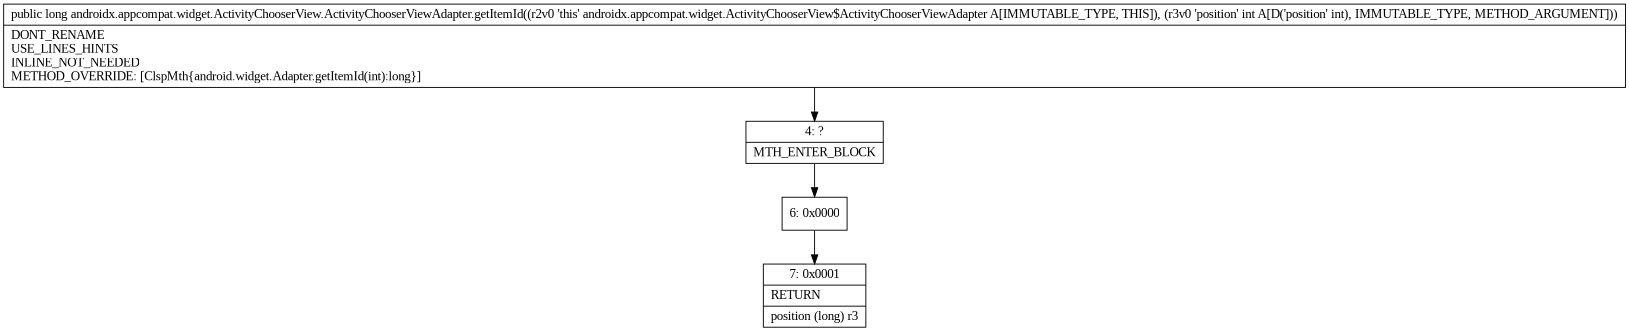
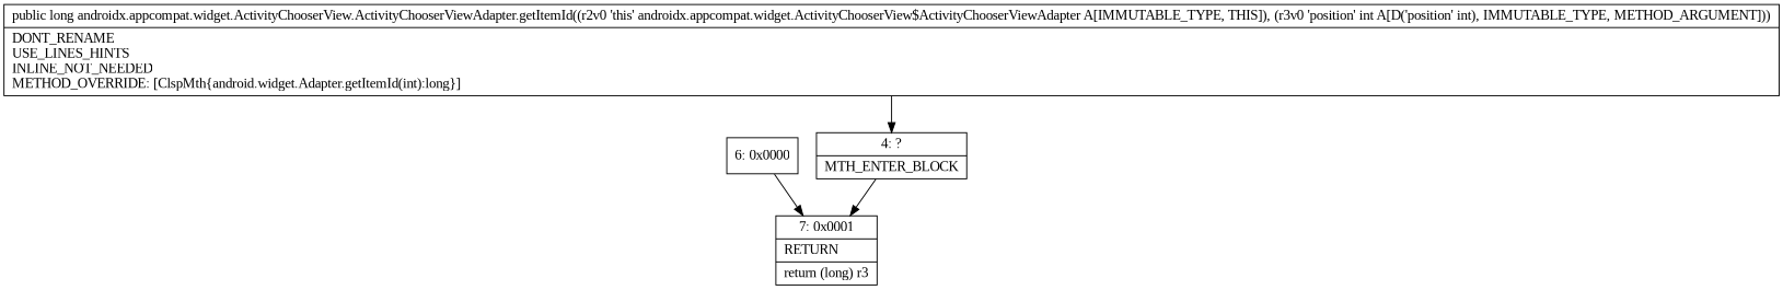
  digraph {
    fontname="Liberation Serif"
    node [fontname="Liberation Serif" shape=record]
    edge [fontname="Liberation Serif"]
    n1 [label="{4\:\ ?|MTH_ENTER_BLOCK\l}"]
    n2 [label="{6\:\ 0x0000}"]
-   n3 [label="{7\:\ 0x0001|RETURN\l|position (long) r3\l}"]
+   n3 [label="{7\:\ 0x0001|RETURN\l|return (long) r3\l}"]
    n4 [label="{public long androidx.appcompat.widget.ActivityChooserView.ActivityChooserViewAdapter.getItemId((r2v0 'this' androidx.appcompat.widget.ActivityChooserView$ActivityChooserViewAdapter A[IMMUTABLE_TYPE, THIS]), (r3v0 'position' int A[D('position' int), IMMUTABLE_TYPE, METHOD_ARGUMENT]))  | DONT_RENAME\lUSE_LINES_HINTS\lINLINE_NOT_NEEDED\lMETHOD_OVERRIDE: [ClspMth\{android.widget.Adapter.getItemId(int):long\}]\l}"]
-   n1 -> n2
+   n1 -> n3
    n2 -> n3
    n4 -> n1
  }
